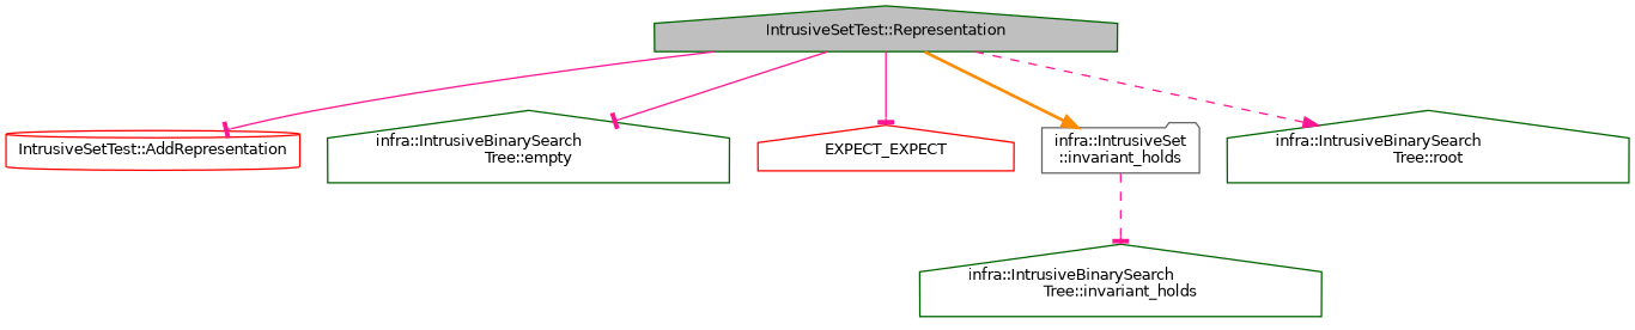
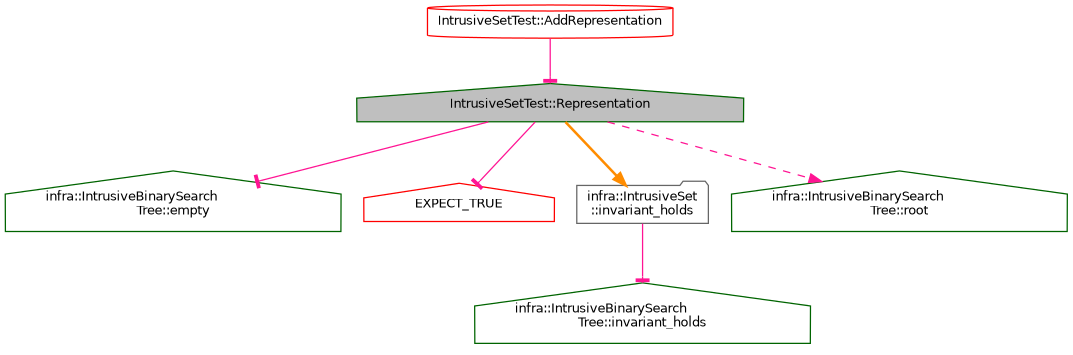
  digraph {
    rankdir=TB
    node [color=darkgreen fillcolor=white fontname=Helvetica fontsize=10 shape=house style=filled]
    edge [arrowhead=tee color=deeppink fontname=Helvetica fontsize=10 labelfontname=Helvetica labelfontsize=10 style=solid]
    n1 [fillcolor=grey75 fontcolor=black height=0.2 label="IntrusiveSetTest::Representation" width=0.4]
    n2 [color=red height=0.2 label="IntrusiveSetTest::AddRepresentation" shape=cylinder width=0.4]
    n3 [height=0.2 label="infra::IntrusiveBinarySearch\lTree::empty" width=0.4]
-   n4 [color=red height=0.2 label=EXPECT_EXPECT width=0.4]
+   n4 [color=red height=0.2 label=EXPECT_TRUE width=0.4]
    n5 [color=gray40 height=0.2 label="infra::IntrusiveSet\l::invariant_holds" shape=folder width=0.4]
    n6 [height=0.2 label="infra::IntrusiveBinarySearch\lTree::root" width=0.4]
    n7 [height=0.2 label="infra::IntrusiveBinarySearch\lTree::invariant_holds" width=0.4]
-   n1 -> n2
+   n2 -> n1
    n1 -> n3
    n1 -> n4
    n1 -> n5 [arrowhead=normal color=darkorange style=bold]
    n1 -> n6 [arrowhead=normal style=dashed]
-   n5 -> n7 [style=dashed]
+   n5 -> n7
  }
